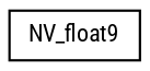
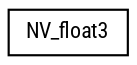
  digraph {
    rankdir=LR
    fontname="Roboto Condensed"
-   n1 [color=black fillcolor=white fontname="Roboto Condensed" fontsize=10 height=0.2 label=NV_float9 shape=record style=filled width=0.4]
+   n1 [color=black fillcolor=white fontname="Roboto Condensed" fontsize=10 height=0.2 label=NV_float3 shape=record style=filled width=0.4]
  }
